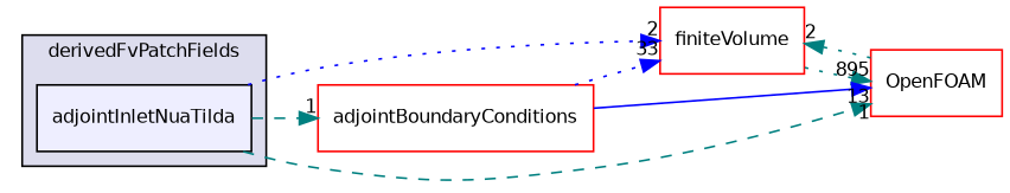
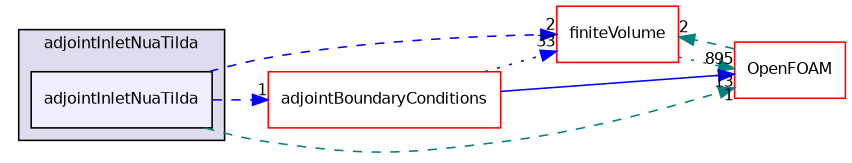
  digraph {
    compound=true
    rankdir=LR
    node [fontname=Helvetica fontsize=10 shape=box color=red]
    edge [color=teal headlabel=2 labeldistance=1.5 labelfontname=Helvetica labelfontsize=10 style=dashed]
    n1 [fillcolor="#eeeeff" label=adjointInletNuaTilda pencolor=black style=filled color=""]
    n2 [label=finiteVolume]
    n3 [label=adjointBoundaryConditions]
    n4 [label=OpenFOAM]
    subgraph cluster_1 {
      bgcolor="#ddddee"
      fontname=Helvetica
      fontsize=10
-     label=derivedFvPatchFields
+     label=adjointInletNuaTilda
      pencolor=black
      n1
    }
-   n1 -> n2 [color=blue style=dotted]
-   n1 -> n3 [headlabel=1]
+   n1 -> n2 [color=blue]
+   n1 -> n3 [color=blue headlabel=1]
    n1 -> n4 [headlabel=1]
    n2 -> n4 [headlabel=895 style=dotted]
    n3 -> n2 [color=blue headlabel=33 style=dotted]
    n3 -> n4 [color=blue headlabel=13 style=solid]
-   n4 -> n2 [style=dotted]
+   n4 -> n2
  }
